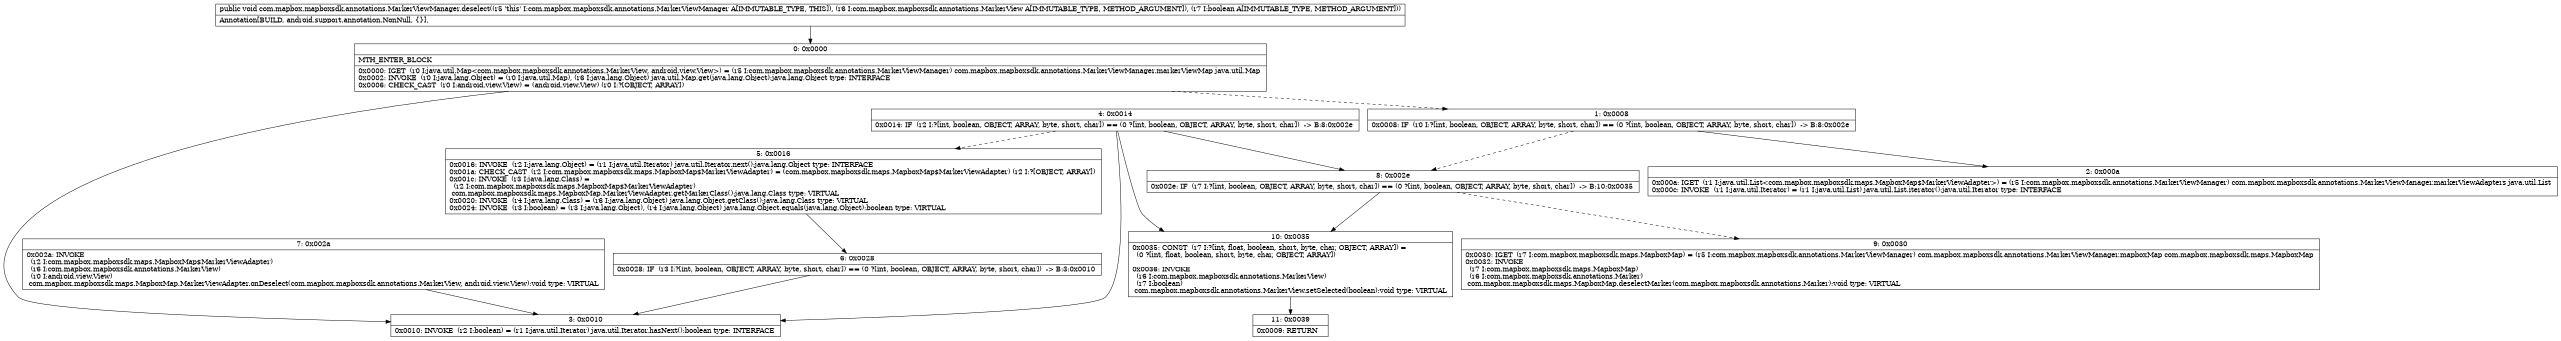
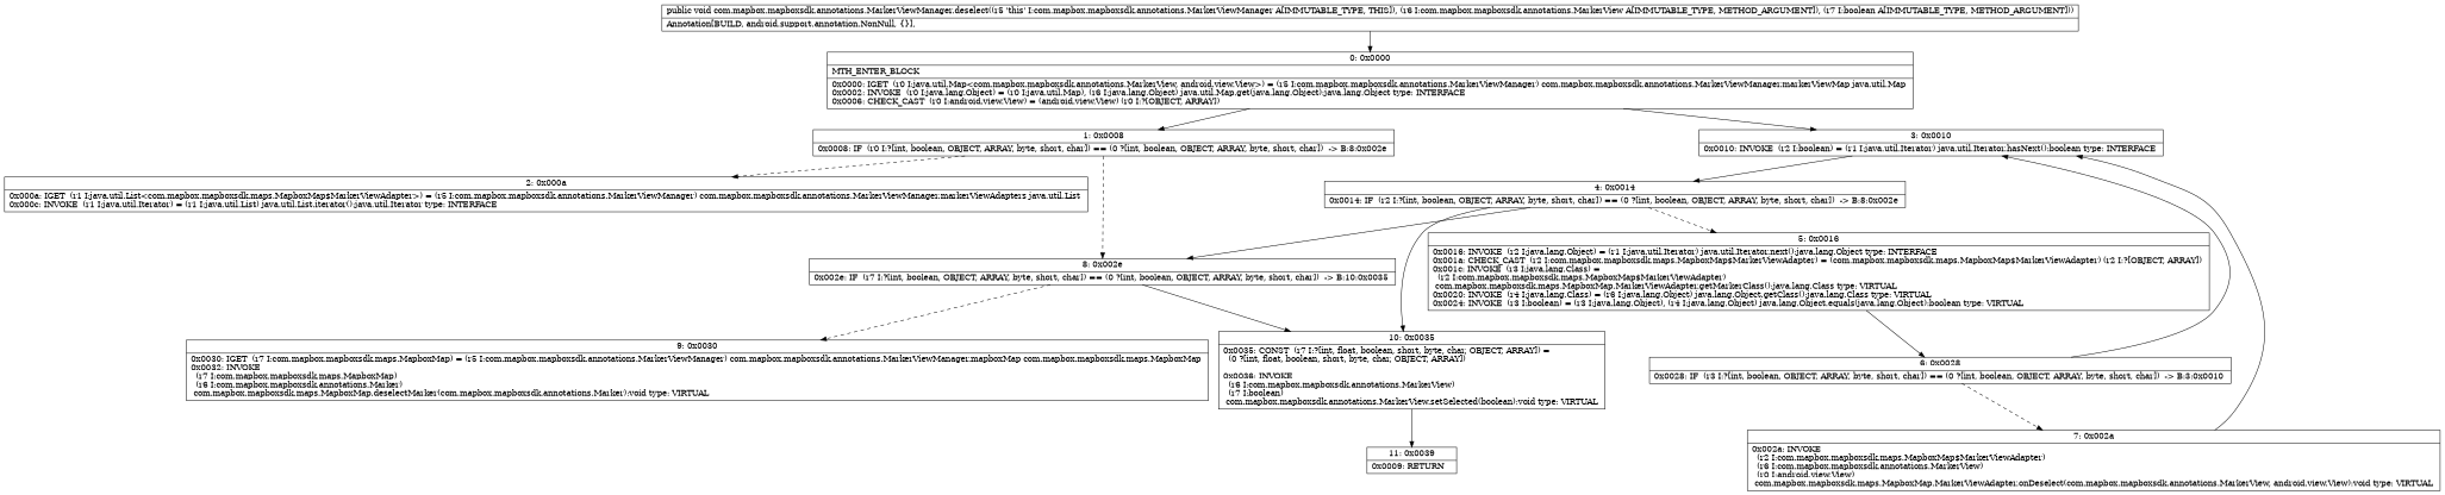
  digraph {
    node [shape=record]
    n1 [label="{0\:\ 0x0000|MTH_ENTER_BLOCK\l|0x0000: IGET  (r0 I:java.util.Map\<com.mapbox.mapboxsdk.annotations.MarkerView, android.view.View\>) = (r5 I:com.mapbox.mapboxsdk.annotations.MarkerViewManager) com.mapbox.mapboxsdk.annotations.MarkerViewManager.markerViewMap java.util.Map \l0x0002: INVOKE  (r0 I:java.lang.Object) = (r0 I:java.util.Map), (r6 I:java.lang.Object) java.util.Map.get(java.lang.Object):java.lang.Object type: INTERFACE \l0x0006: CHECK_CAST  (r0 I:android.view.View) = (android.view.View) (r0 I:?[OBJECT, ARRAY]) \l}"]
    n2 [label="{1\:\ 0x0008|0x0008: IF  (r0 I:?[int, boolean, OBJECT, ARRAY, byte, short, char]) == (0 ?[int, boolean, OBJECT, ARRAY, byte, short, char])  \-\> B:8:0x002e \l}"]
    n3 [label="{3\:\ 0x0010|0x0010: INVOKE  (r2 I:boolean) = (r1 I:java.util.Iterator) java.util.Iterator.hasNext():boolean type: INTERFACE \l}"]
    n4 [label="{2\:\ 0x000a|0x000a: IGET  (r1 I:java.util.List\<com.mapbox.mapboxsdk.maps.MapboxMap$MarkerViewAdapter\>) = (r5 I:com.mapbox.mapboxsdk.annotations.MarkerViewManager) com.mapbox.mapboxsdk.annotations.MarkerViewManager.markerViewAdapters java.util.List \l0x000c: INVOKE  (r1 I:java.util.Iterator) = (r1 I:java.util.List) java.util.List.iterator():java.util.Iterator type: INTERFACE \l}"]
    n5 [label="{8\:\ 0x002e|0x002e: IF  (r7 I:?[int, boolean, OBJECT, ARRAY, byte, short, char]) == (0 ?[int, boolean, OBJECT, ARRAY, byte, short, char])  \-\> B:10:0x0035 \l}"]
    n6 [label="{9\:\ 0x0030|0x0030: IGET  (r7 I:com.mapbox.mapboxsdk.maps.MapboxMap) = (r5 I:com.mapbox.mapboxsdk.annotations.MarkerViewManager) com.mapbox.mapboxsdk.annotations.MarkerViewManager.mapboxMap com.mapbox.mapboxsdk.maps.MapboxMap \l0x0032: INVOKE  \l  (r7 I:com.mapbox.mapboxsdk.maps.MapboxMap)\l  (r6 I:com.mapbox.mapboxsdk.annotations.Marker)\l com.mapbox.mapboxsdk.maps.MapboxMap.deselectMarker(com.mapbox.mapboxsdk.annotations.Marker):void type: VIRTUAL \l}"]
    n7 [label="{10\:\ 0x0035|0x0035: CONST  (r7 I:?[int, float, boolean, short, byte, char, OBJECT, ARRAY]) = \l  (0 ?[int, float, boolean, short, byte, char, OBJECT, ARRAY])\l \l0x0036: INVOKE  \l  (r6 I:com.mapbox.mapboxsdk.annotations.MarkerView)\l  (r7 I:boolean)\l com.mapbox.mapboxsdk.annotations.MarkerView.setSelected(boolean):void type: VIRTUAL \l}"]
    n8 [label="{4\:\ 0x0014|0x0014: IF  (r2 I:?[int, boolean, OBJECT, ARRAY, byte, short, char]) == (0 ?[int, boolean, OBJECT, ARRAY, byte, short, char])  \-\> B:8:0x002e \l}"]
    n9 [label="{5\:\ 0x0016|0x0016: INVOKE  (r2 I:java.lang.Object) = (r1 I:java.util.Iterator) java.util.Iterator.next():java.lang.Object type: INTERFACE \l0x001a: CHECK_CAST  (r2 I:com.mapbox.mapboxsdk.maps.MapboxMap$MarkerViewAdapter) = (com.mapbox.mapboxsdk.maps.MapboxMap$MarkerViewAdapter) (r2 I:?[OBJECT, ARRAY]) \l0x001c: INVOKE  (r3 I:java.lang.Class) = \l  (r2 I:com.mapbox.mapboxsdk.maps.MapboxMap$MarkerViewAdapter)\l com.mapbox.mapboxsdk.maps.MapboxMap.MarkerViewAdapter.getMarkerClass():java.lang.Class type: VIRTUAL \l0x0020: INVOKE  (r4 I:java.lang.Class) = (r6 I:java.lang.Object) java.lang.Object.getClass():java.lang.Class type: VIRTUAL \l0x0024: INVOKE  (r3 I:boolean) = (r3 I:java.lang.Object), (r4 I:java.lang.Object) java.lang.Object.equals(java.lang.Object):boolean type: VIRTUAL \l}"]
    n10 [label="{6\:\ 0x0028|0x0028: IF  (r3 I:?[int, boolean, OBJECT, ARRAY, byte, short, char]) == (0 ?[int, boolean, OBJECT, ARRAY, byte, short, char])  \-\> B:3:0x0010 \l}"]
    n11 [label="{7\:\ 0x002a|0x002a: INVOKE  \l  (r2 I:com.mapbox.mapboxsdk.maps.MapboxMap$MarkerViewAdapter)\l  (r6 I:com.mapbox.mapboxsdk.annotations.MarkerView)\l  (r0 I:android.view.View)\l com.mapbox.mapboxsdk.maps.MapboxMap.MarkerViewAdapter.onDeselect(com.mapbox.mapboxsdk.annotations.MarkerView, android.view.View):void type: VIRTUAL \l}"]
    n12 [label="{11\:\ 0x0039|0x0009: RETURN   \l}"]
    n13 [label="{public void com.mapbox.mapboxsdk.annotations.MarkerViewManager.deselect((r5 'this' I:com.mapbox.mapboxsdk.annotations.MarkerViewManager A[IMMUTABLE_TYPE, THIS]), (r6 I:com.mapbox.mapboxsdk.annotations.MarkerView A[IMMUTABLE_TYPE, METHOD_ARGUMENT]), (r7 I:boolean A[IMMUTABLE_TYPE, METHOD_ARGUMENT]))  | Annotation[BUILD, android.support.annotation.NonNull, \{\}], \l}"]
-   n1 -> n2 [style=dashed]
+   n1 -> n2
    n1 -> n3
-   n2 -> n4 [style=solid]
+   n2 -> n4 [style=dashed]
    n2 -> n5 [style=dashed]
-   n8 -> n3
+   n3 -> n8
    n5 -> n6 [style=dashed]
    n5 -> n7
    n7 -> n12
    n8 -> n5
    n8 -> n7
    n8 -> n9 [style=dashed]
    n9 -> n10
    n10 -> n3
+   n10 -> n11 [style=dashed]
    n11 -> n3
    n13 -> n1
  }
